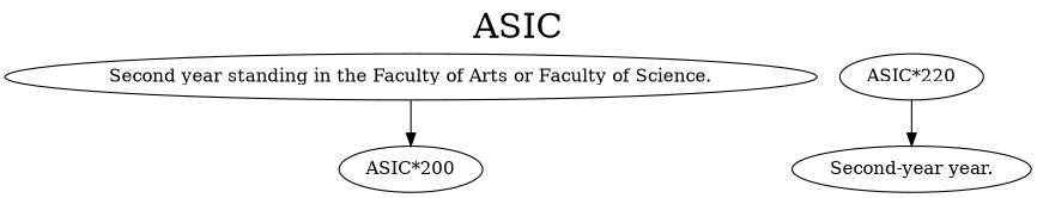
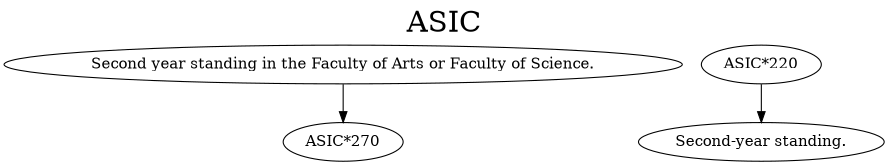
  digraph {
    fontsize=27
    label=ASIC
    labelloc=t
    edge [style=solid]
    "Second year standing in the Faculty of Arts or Faculty of Science."
-   "ASIC*200"
+   "ASIC*200" [label="ASIC*270"]
    "ASIC*220"
-   "Second-year standing." [label="Second-year year."]
+   "Second-year standing."
    "Second year standing in the Faculty of Arts or Faculty of Science." -> "ASIC*200"
    "ASIC*220" -> "Second-year standing."
  }
